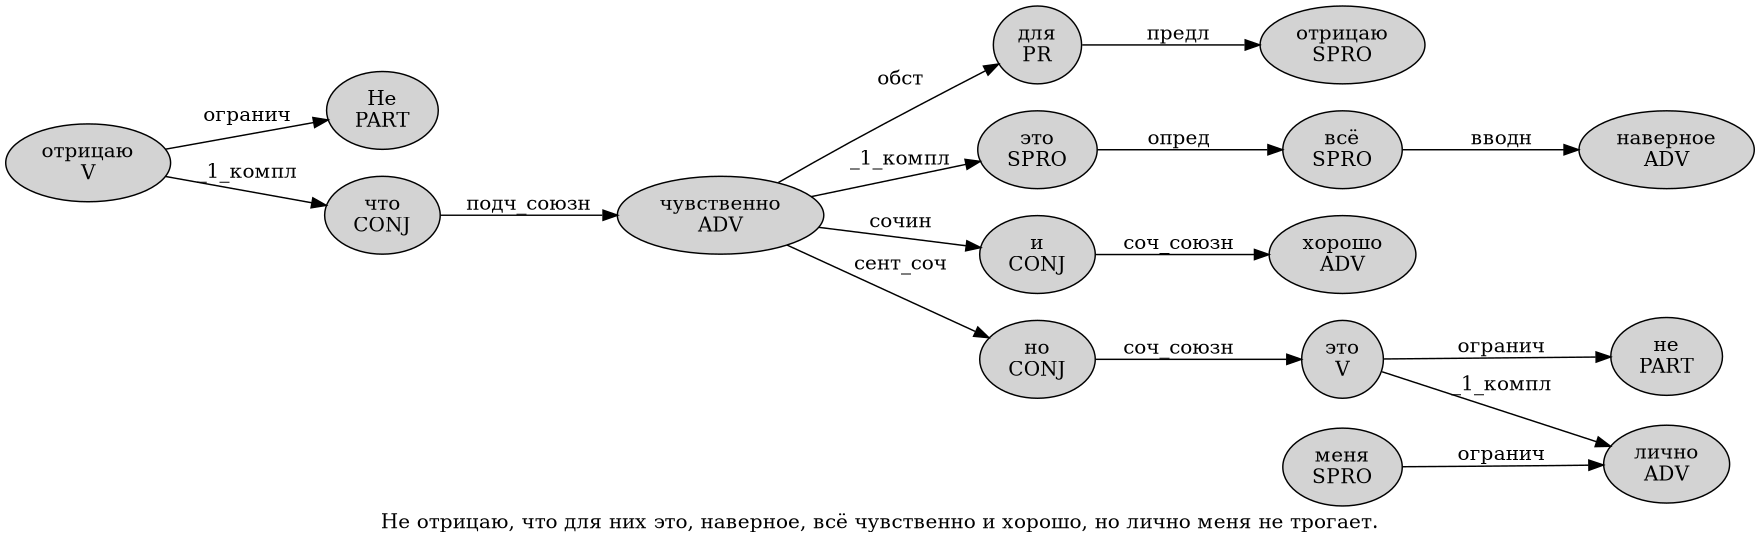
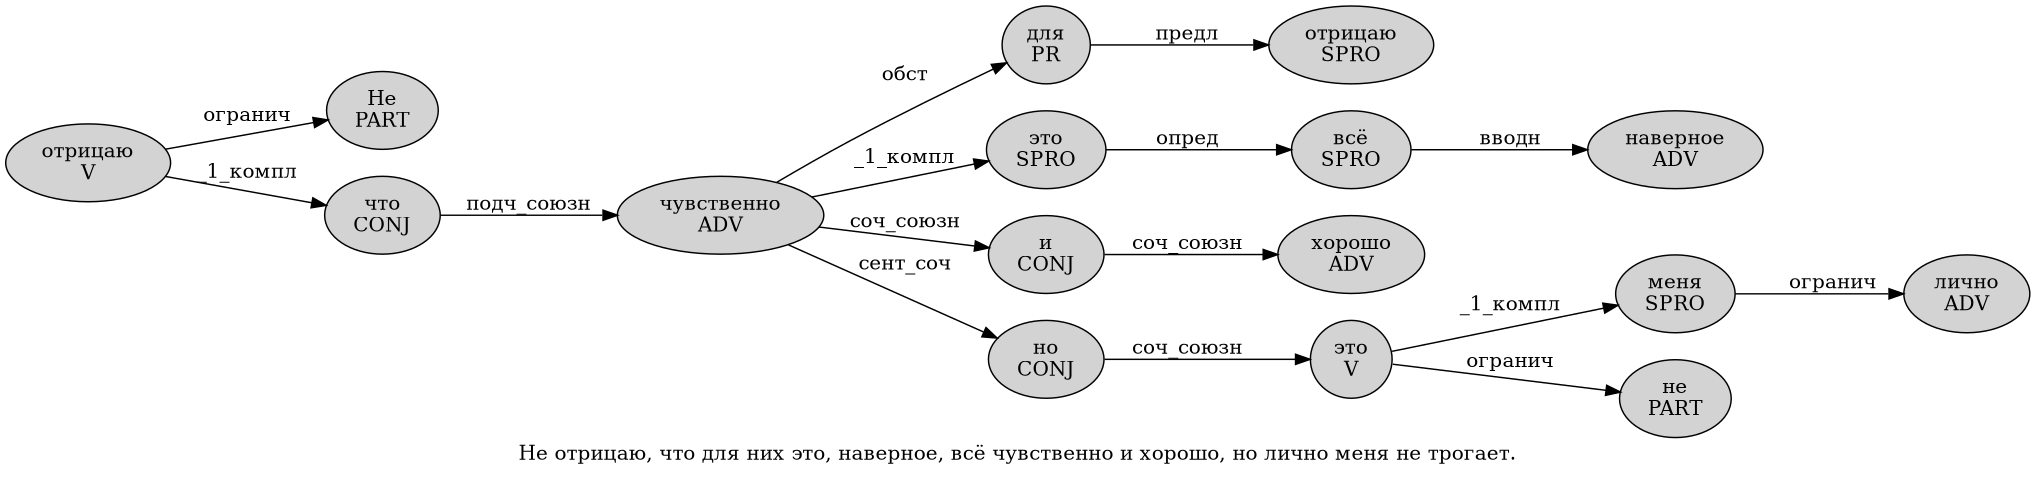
  digraph {
    fontname="DejaVu Serif"
    label="Не отрицаю, что для них это, наверное, всё чувственно и хорошо, но лично меня не трогает."
    rankdir=LR
    node [fillcolor=lightgray fontname="DejaVu Serif" penwidth=1 shape=ellipse style=filled]
    edge [fontname="DejaVu Serif"]
    n1 [label="Не\nPART"]
    n2 [label="отрицаю\nV"]
    n3 [label="что\nCONJ"]
    n4 [label="чувственно\nADV"]
    n5 [label="для\nPR"]
    n6 [label="это\nSPRO"]
    n7 [label="и\nCONJ"]
    n8 [label="но\nCONJ"]
    n9 [label="отрицаю\nSPRO"]
    n10 [label="всё\nSPRO"]
    n11 [label="наверное\nADV"]
    n12 [label="хорошо\nADV"]
    n13 [label="это\nV"]
    n14 [label="меня\nSPRO"]
    n15 [label="не\nPART"]
    n16 [label="лично\nADV"]
    n2 -> n1 [label="огранич"]
    n2 -> n3 [label="_1_компл"]
    n3 -> n4 [label="подч_союзн"]
    n4 -> n5 [label="обст"]
    n4 -> n6 [label="_1_компл"]
-   n4 -> n7 [label="сочин"]
+   n4 -> n7 [label="соч_союзн"]
    n4 -> n8 [label="сент_соч"]
    n5 -> n9 [label="предл"]
    n6 -> n10 [label="опред"]
    n7 -> n12 [label="соч_союзн"]
    n8 -> n13 [label="соч_союзн"]
    n10 -> n11 [label="вводн"]
-   n13 -> n16 [label="_1_компл"]
+   n13 -> n14 [label="_1_компл"]
    n13 -> n15 [label="огранич"]
    n14 -> n16 [label="огранич"]
  }
